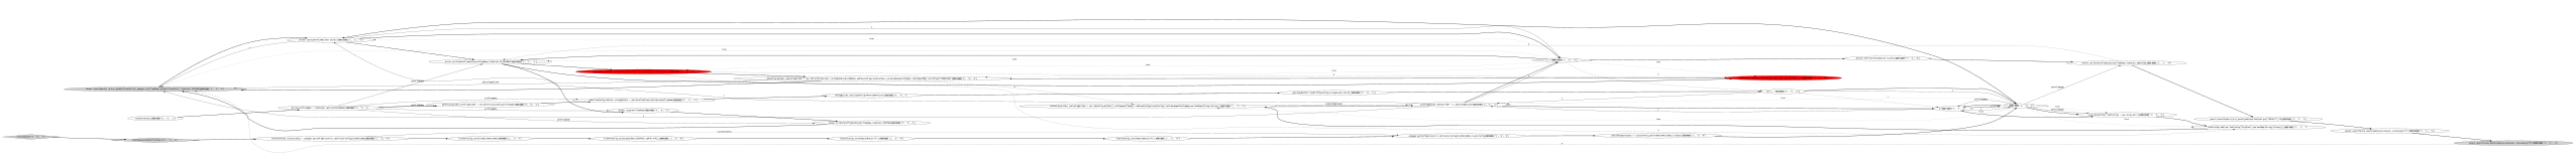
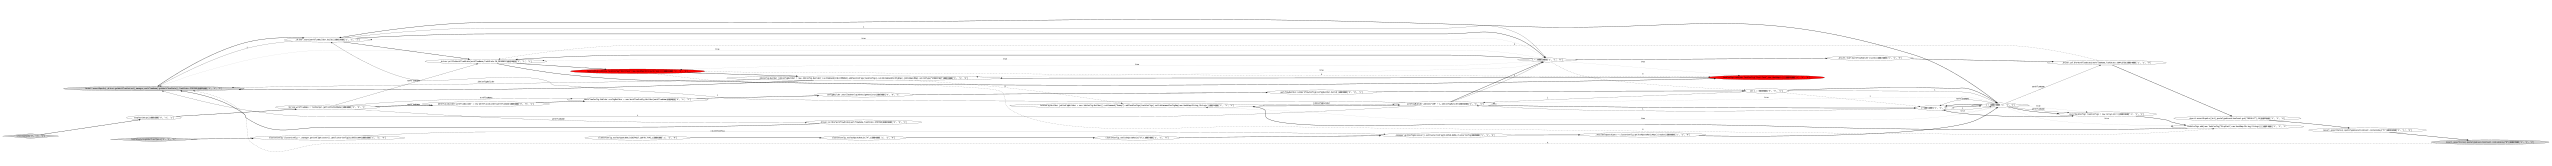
  digraph {
    fontname="Liberation Mono"
    rankdir=LR
    node [fillcolor=white fontname="Liberation Mono" shape=ellipse style=filled]
    edge [fontname="Liberation Mono" style=bold]
    n1 [fillcolor=lightgray label="Assert.assertEquals(_driver.getWorkflowContext(_manager,workflowName).getWorkflowState(),TaskState.STOPPED)@@@21@@@['1', '1', '1']"]
    n2 [label="_driver.start(workflowBuilder.build())@@@17@@@['1', '1', '1']"]
    n3 [label="i < 10@@@16@@@['1', '1', '0']" shape=diamond]
    n4 [label="_driver.pollForWorkflowState(workflowName,TaskState.IN_PROGRESS)@@@18@@@['1', '1', '1']"]
    n5 [fillcolor=red label="taskConfigs.add(new TaskConfig(\"ShortTask\",new HashMap<String,String>()))@@@19@@@['1', '0', '0']"]
    n6 [label="JobConfig.Builder jobConfigBulider = new JobConfig.Builder().setCommand(JOB_COMMAND).addTaskConfigs(taskConfigs).setJobCommandConfigMap(_jobCommandMap).setJobType(\"UNDEFINED\")@@@20@@@['1', '1', '0']"]
    n7 [fillcolor=red label="taskConfigs.add(new TaskConfig(\"ShortTask\",new HashMap<>()))@@@19@@@['0', '1', '0']"]
    n8 [label="taskConfigs.add(new TaskConfig(\"StopTask\",new HashMap<String,String>()))@@@13@@@['1', '1', '1']"]
    n9 [label="JobConfig.Builder jobConfigBulider = new JobConfig.Builder().setCommand(\"Dummy\").addTaskConfigs(taskConfigs).setJobCommandConfigMap(new HashMap<String,String>())@@@14@@@['1', '1', '1']"]
    n10 [fillcolor=lightgray label="Assert.assertFalse(_quotaTypeExecutionCount.containsKey(\"B\"))@@@27@@@['1', '1', '0']"]
    n11 [label="workflowBuilder.addJob(\"JOB\" + i,jobConfigBulider)@@@15@@@['1', '1', '1']"]
    n12 [label="int i = 0@@@9@@@['0', '0', '1']"]
    n13 [label="_driver.start(workflowBuilder.build())@@@23@@@['1', '1', '0']"]
-   n14 [label="_driver.stop(workflowName)@@@19@@@['0', '0', '1']"]
    n15 [label="_driver.pollForWorkflowState(workflowName,TaskState.COMPLETED)@@@24@@@['1', '1', '0']"]
    n16 [label="Assert.assertEquals((int)_quotaTypeExecutionCount.get(\"DEFAULT\"),10)@@@25@@@['1', '1', '0']"]
    n17 [label="Assert.assertFalse(_quotaTypeExecutionCount.containsKey(\"A\"))@@@26@@@['1', '1', '0']"]
    n18 [label="i++@@@11@@@['1', '1', '1']"]
    n19 [label="List<TaskConfig> taskConfigs = new ArrayList<>()@@@12@@@['1', '1', '1']"]
    n20 [label="i < 1@@@10@@@['1', '1', '1']" shape=diamond]
    n21 [label="workflowBuilder.setWorkflowConfig(configBuilder.build())@@@8@@@['0', '0', '1']"]
    n22 [label="ClusterConfig clusterConfig = _manager.getConfigAccessor().getClusterConfig(CLUSTER_NAME)@@@3@@@['1', '1', '0']"]
    n23 [label="_manager.getConfigAccessor().setClusterConfig(CLUSTER_NAME,clusterConfig)@@@8@@@['1', '1', '0']"]
-   n24 [label="clusterConfig.resetTaskQuotaRatioMap()@@@4@@@['1', '1', '0']"]
    n25 [label="_driver.pollForWorkflowState(workflowName,TaskState.STOPPED)@@@20@@@['0', '0', '1']"]
    n26 [label="WorkflowConfig.Builder configBuilder = new WorkflowConfig.Builder(workflowName)@@@6@@@['0', '0', '1']"]
    n27 [label="configBuilder.setAllowOverlapJobAssignment(true)@@@7@@@['0', '0', '1']"]
    n28 [label="stopTestSetup(1)@@@3@@@['0', '0', '1']"]
    n29 [label="String workflowName = TestHelper.getTestMethodName()@@@4@@@['0', '0', '1']"]
    n30 [label="Workflow.Builder workflowBuilder = new Workflow.Builder(workflowName)@@@5@@@['0', '0', '1']"]
    n31 [fillcolor=lightgray label="testSchedulingUndefinedTypes['0', '1', '0']" shape=diamond]
    n32 [label="clusterConfig.setTaskQuotaRatio(\"B\",1)@@@7@@@['1', '1', '0']"]
    n33 [label="_availableQuotaTypes = clusterConfig.getTaskQuotaRatioMap().keySet()@@@9@@@['1', '1', '0']"]
    n34 [label="clusterConfig.setTaskQuotaRatio(DEFAULT_QUOTA_TYPE,1)@@@5@@@['1', '1', '0']"]
    n35 [label="clusterConfig.setTaskQuotaRatio(\"A\",1)@@@6@@@['1', '1', '0']"]
    n36 [fillcolor=lightgray label="testStopTask['0', '0', '1']" shape=diamond]
    n1 -> n2
    n2 -> n1 [label=i style=solid]
    n2 -> n3 [label=i style=solid]
    n2 -> n3
    n2 -> n4
    n3 -> n1 [label=true style=dotted]
    n3 -> n2 [label=true style=dotted]
    n3 -> n4 [label=true style=dotted]
    n3 -> n4
    n3 -> n5 [label=true style=dotted]
    n3 -> n6 [label=true style=dotted]
    n3 -> n7 [label=true style=dotted]
    n3 -> n12 [label=0 style=dashed]
    n3 -> n13
    n4 -> n5
    n4 -> n7
-   n4 -> n14
    n5 -> n6
    n5 -> n7 [label=0 style=dashed]
    n5 -> n8 [label=0 style=dashed]
    n6 -> n1
    n6 -> n1 [label=jobConfigBulider style=solid]
    n6 -> n9 [label=0 style=dashed]
    n7 -> n6
    n8 -> n9
    n9 -> n11 [label=jobConfigBulider style=solid]
    n9 -> n11
    n10 -> n1 [label=0 style=dashed]
    n11 -> n1 [label=i style=solid]
    n11 -> n2 [label=i style=solid]
    n11 -> n3
    n11 -> n3 [label=i style=solid]
    n11 -> n18
    n12 -> n11 [label=i style=solid]
    n12 -> n18 [label=i style=dashed]
    n12 -> n20
    n12 -> n20 [label=i style=solid]
    n13 -> n15
-   n14 -> n25
    n15 -> n4 [label=0 style=dashed]
    n15 -> n16
    n16 -> n17
    n17 -> n10
    n18 -> n11 [label=i style=solid]
    n18 -> n19
    n18 -> n20
    n18 -> n20 [label=i style=solid]
    n19 -> n8
    n20 -> n2
    n20 -> n8 [label=true style=dotted]
    n20 -> n9 [label=true style=dotted]
    n20 -> n11 [label=true style=dotted]
    n20 -> n15 [label=workflowName style=solid]
    n20 -> n18 [label=true style=dotted]
    n20 -> n18 [label=workflowName style=solid]
    n20 -> n18
    n20 -> n19 [label=workflowName style=solid]
    n20 -> n19
    n20 -> n19 [label=true style=dotted]
    n21 -> n12
    n22 -> n23 [label=clusterConfig style=solid]
-   n22 -> n24
    n23 -> n33
-   n24 -> n34
    n25 -> n1
    n26 -> n27
    n27 -> n21
    n28 -> n29
    n29 -> n4 [label=workflowName style=solid]
-   n29 -> n14 [label=workflowName style=solid]
    n29 -> n25 [label=workflowName style=solid]
    n29 -> n26 [label=workflowName style=solid]
    n29 -> n30
    n29 -> n30 [label=workflowName style=solid]
    n30 -> n26
    n31 -> n22
    n32 -> n23
    n33 -> n20
    n34 -> n35
    n35 -> n32
-   n36 -> n31
+   n36 -> n28
  }
